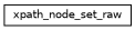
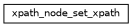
  digraph {
    rankdir=LR
-   n1 [color=black fillcolor=white fontname=Helvetica fontsize=10 height=0.2 label=xpath_node_set_raw shape=record style=filled width=0.4]
+   n1 [color=black fillcolor=white fontname=Helvetica fontsize=10 height=0.2 label=xpath_node_set_xpath shape=record style=filled width=0.4]
  }
